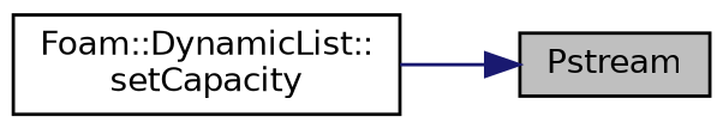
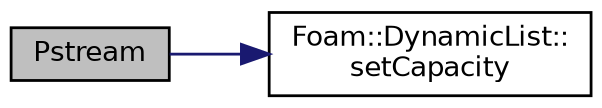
  digraph {
    rankdir=LR
    node [color=black fontname=Helvetica fontsize=10 shape=record]
    n1 [fillcolor=grey75 fontcolor=black height=0.2 label=Pstream style=filled width=0.4]
    n2 [height=0.2 label="Foam::DynamicList::\lsetCapacity" width=0.4]
-   n2 -> n1 [color=midnightblue fontname=Helvetica fontsize=10 labelfontname=Helvetica labelfontsize=10 style=solid]
+   n1 -> n2 [color=midnightblue fontname=Helvetica fontsize=10 labelfontname=Helvetica labelfontsize=10 style=solid]
  }
